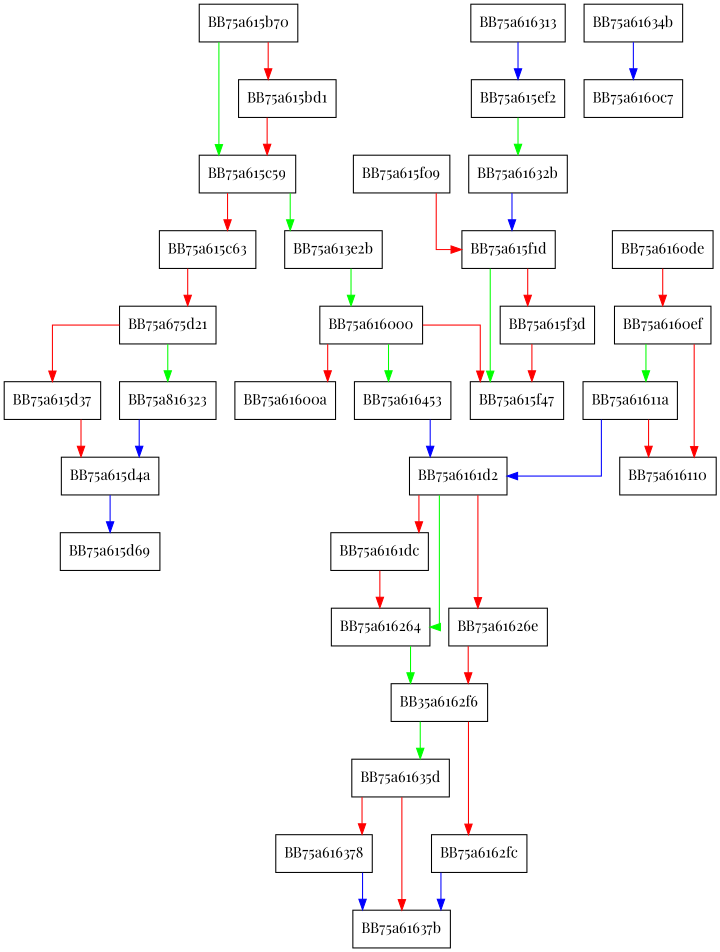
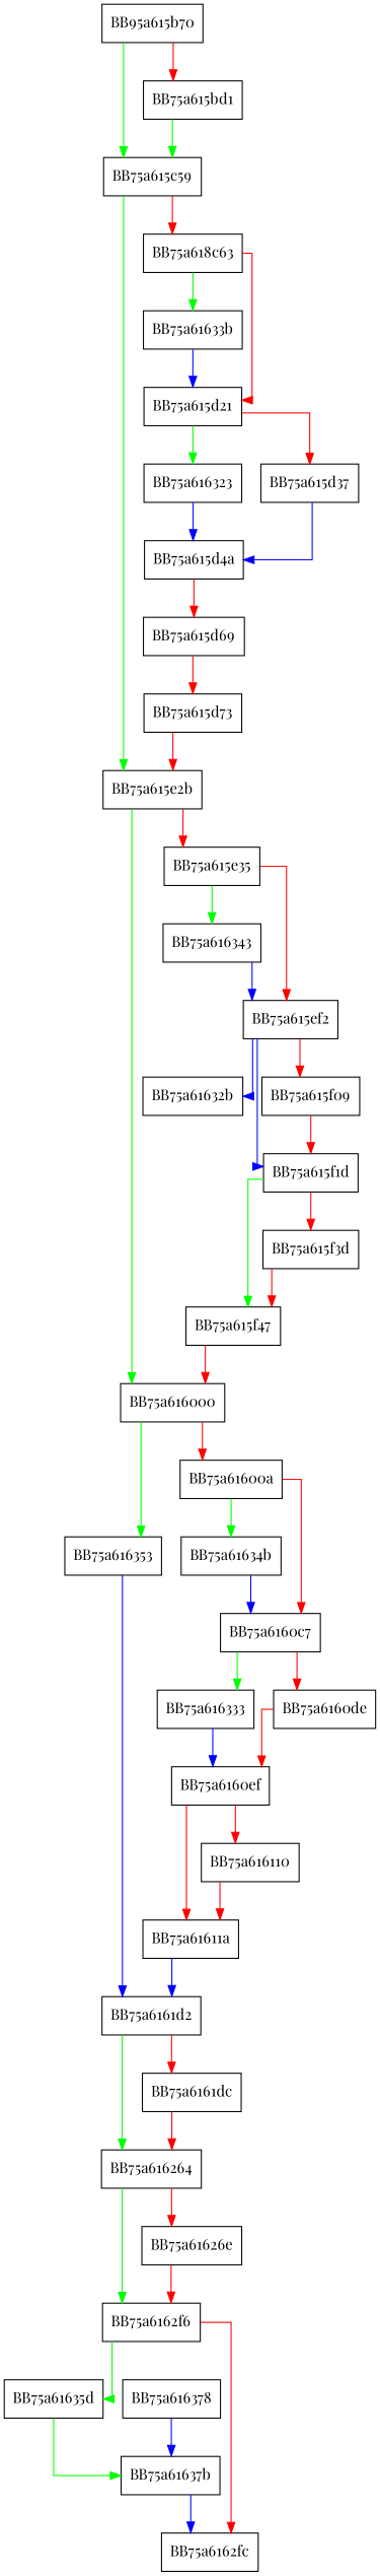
  digraph {
    fontname="Playfair Display"
    splines=ortho
    node [fontname="Playfair Display" shape=box]
    edge [color=red fontname="Playfair Display"]
-   BB75a615b70
+   BB75a615b70 [label=BB95a615b70]
    BB75a615c59
    BB75a615bd1
-   BB75a615e2b [label=BB75a613e2b]
-   BB75a615c63
+   BB75a615e2b
+   BB75a615c63 [label=BB75a618c63]
    BB75a616000
-   BB75a615d21 [label=BB75a675d21]
-   BB75a616353 [label=BB75a616453]
+   BB75a615e35
+   BB75a61633b
+   BB75a615d21
+   BB75a616353
    BB75a61600a
-   BB75a616343 [label=BB75a616313]
+   BB75a616343
    BB75a615ef2
-   BB75a616323 [label=BB75a816323]
+   BB75a616323
    BB75a615d37
    BB75a615d4a
    BB75a615d69
+   BB75a615d73
    BB75a6161d2
    BB75a61634b
    BB75a6160c7
    BB75a61632b
    BB75a615f09
    BB75a615f1d
    BB75a615f47
    BB75a615f3d
    BB75a616264
    BB75a6161dc
+   BB75a616333
    BB75a6160de
    BB75a6160ef
    BB75a61611a
    BB75a616110
-   BB75a6162f6 [label=BB35a6162f6]
+   BB75a6162f6
    BB75a61626e
    BB75a61635d
    BB75a6162fc
    BB75a61637b
    BB75a616378
    BB75a615b70 -> BB75a615c59 [color=green]
    BB75a615b70 -> BB75a615bd1
    BB75a615c59 -> BB75a615e2b [color=green]
    BB75a615c59 -> BB75a615c63
-   BB75a615bd1 -> BB75a615c59
+   BB75a615bd1 -> BB75a615c59 [color=green]
    BB75a615e2b -> BB75a616000 [color=green]
+   BB75a615e2b -> BB75a615e35
+   BB75a615c63 -> BB75a61633b [color=green]
    BB75a615c63 -> BB75a615d21
    BB75a616000 -> BB75a616353 [color=green]
    BB75a616000 -> BB75a61600a
+   BB75a615e35 -> BB75a616343 [color=green]
+   BB75a615e35 -> BB75a615ef2
+   BB75a61633b -> BB75a615d21 [color=blue]
    BB75a615d21 -> BB75a616323 [color=green]
    BB75a615d21 -> BB75a615d37
    BB75a616353 -> BB75a6161d2 [color=blue]
+   BB75a61600a -> BB75a61634b [color=green]
+   BB75a61600a -> BB75a6160c7
    BB75a616343 -> BB75a615ef2 [color=blue]
-   BB75a615ef2 -> BB75a61632b [color=green]
+   BB75a615ef2 -> BB75a61632b [color=blue]
+   BB75a615ef2 -> BB75a615f09
    BB75a616323 -> BB75a615d4a [color=blue]
-   BB75a615d37 -> BB75a615d4a
-   BB75a615d4a -> BB75a615d69 [color=blue]
+   BB75a615d37 -> BB75a615d4a [color=blue]
+   BB75a615d4a -> BB75a615d69
+   BB75a615d69 -> BB75a615d73
+   BB75a615d73 -> BB75a615e2b
    BB75a6161d2 -> BB75a616264 [color=green]
    BB75a6161d2 -> BB75a6161dc
    BB75a61634b -> BB75a6160c7 [color=blue]
-   BB75a61632b -> BB75a615f1d [color=blue]
+   BB75a6160c7 -> BB75a616333 [color=green]
+   BB75a6160c7 -> BB75a6160de
+   BB75a615ef2 -> BB75a615f1d [color=blue]
    BB75a615f09 -> BB75a615f1d
    BB75a615f1d -> BB75a615f47 [color=green]
    BB75a615f1d -> BB75a615f3d
-   BB75a616000 -> BB75a615f47
+   BB75a615f47 -> BB75a616000
    BB75a615f3d -> BB75a615f47
    BB75a616264 -> BB75a6162f6 [color=green]
-   BB75a6161d2 -> BB75a61626e
+   BB75a616264 -> BB75a61626e
    BB75a6161dc -> BB75a616264
+   BB75a616333 -> BB75a6160ef [color=blue]
    BB75a6160de -> BB75a6160ef
-   BB75a6160ef -> BB75a61611a [color=green]
+   BB75a6160ef -> BB75a61611a
    BB75a6160ef -> BB75a616110
    BB75a61611a -> BB75a6161d2 [color=blue]
-   BB75a61611a -> BB75a616110
+   BB75a616110 -> BB75a61611a
    BB75a6162f6 -> BB75a61635d [color=green]
    BB75a6162f6 -> BB75a6162fc
    BB75a61626e -> BB75a6162f6
-   BB75a61635d -> BB75a61637b
-   BB75a61635d -> BB75a616378
-   BB75a6162fc -> BB75a61637b [color=blue]
+   BB75a61635d -> BB75a61637b [color=green]
+   BB75a61637b -> BB75a6162fc [color=blue]
    BB75a616378 -> BB75a61637b [color=blue]
  }
